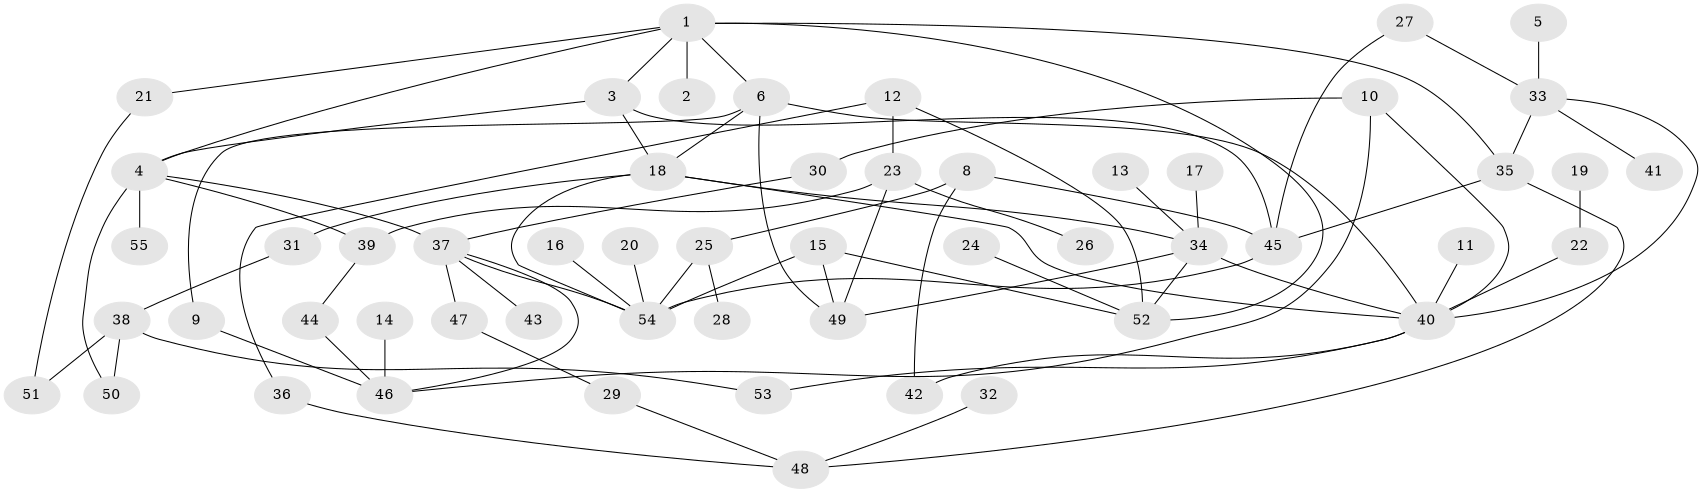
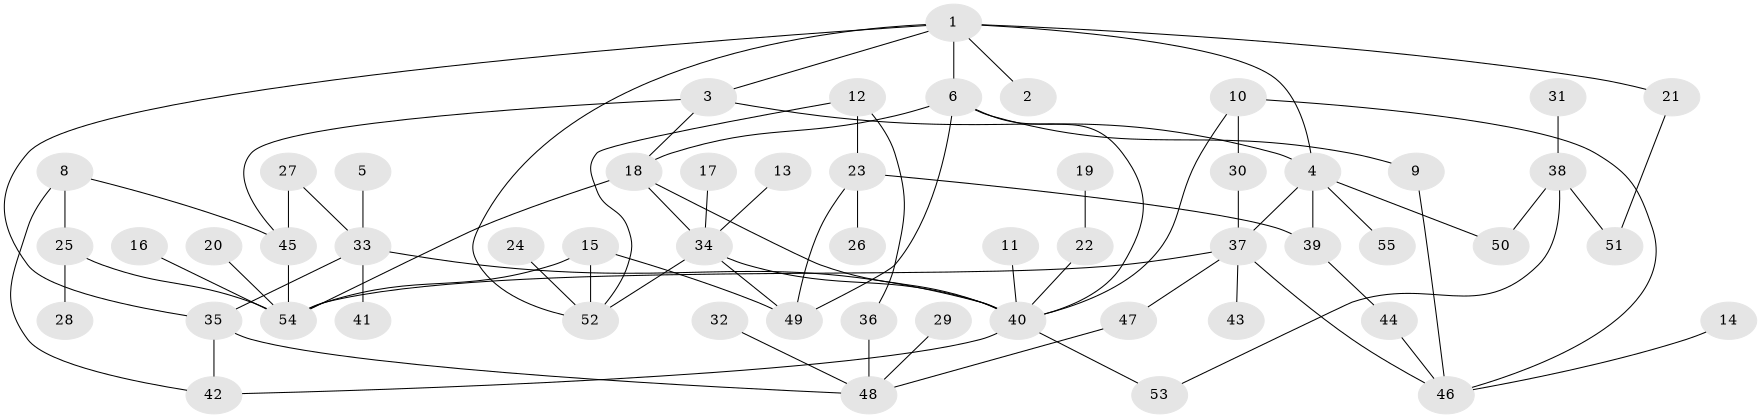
  graph {
    node [color=gray90 style=filled]
    edge [weight=1.0]
    1
    2
    3
    4
    6
    21
    35
    52
    18
    45
    37
    39
    50
    55
    9
    40
    49
    51
    48
    42
    34
    54
    31
    46
    43
    47
    44
    5
    33
    41
    53
    8
    25
    28
    10
    30
    11
    12
    23
    36
    26
    13
    14
    15
    16
    17
    38
    19
    22
    20
    24
    27
    29
    32
    1 -- 2
    1 -- 3
    1 -- 4
    1 -- 6
    1 -- 21
    1 -- 35
    1 -- 52
    3 -- 4
    3 -- 18
    3 -- 45
    4 -- 37
    4 -- 39
    4 -- 50
    4 -- 55
    6 -- 18
    6 -- 9
    6 -- 40
    6 -- 49
    21 -- 51
    35 -- 48
-   35 -- 45
+   35 -- 42
    18 -- 40
    18 -- 34
    18 -- 54
-   18 -- 31
    45 -- 54 [weight=2.0]
    37 -- 54
    37 -- 46
    37 -- 43
    37 -- 47
    39 -- 44
    9 -- 46
    40 -- 42
    40 -- 53
    34 -- 52
    34 -- 40
    34 -- 49
    31 -- 38
-   47 -- 29
+   47 -- 48
    44 -- 46
    5 -- 33
    33 -- 35
    33 -- 40
    33 -- 41
    8 -- 45
    8 -- 42
    8 -- 25
    25 -- 54
    25 -- 28
    10 -- 40
    10 -- 46
    10 -- 30
    30 -- 37
    11 -- 40
    12 -- 52
    12 -- 23
    12 -- 36
    23 -- 39
    23 -- 49
    23 -- 26
    36 -- 48
    13 -- 34
    14 -- 46
    15 -- 52
    15 -- 49
    15 -- 54
    16 -- 54
    17 -- 34
    38 -- 50
    38 -- 51
    38 -- 53
    19 -- 22
    22 -- 40
    20 -- 54
    24 -- 52
    27 -- 45
    27 -- 33
    29 -- 48
    32 -- 48
  }
